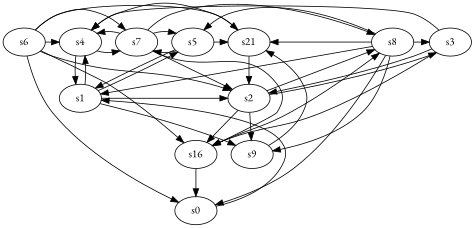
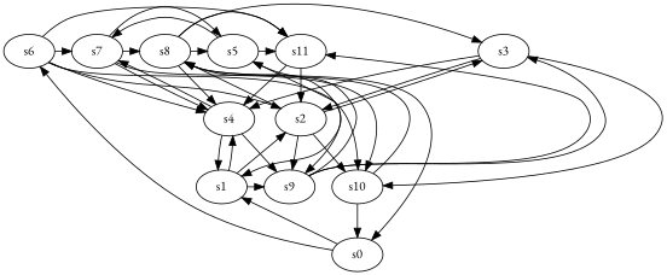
  digraph {
    fontname="EB Garamond"
    node [fontname="EB Garamond" player=1]
    edge [fontname="EB Garamond"]
    s1 [player=0]
    s0
    s6
    s2
    s4
    s5
    s9 [player=0]
-   s10 [label=s16]
-   s11 [player=0 label=s21]
+   s10
+   s11 [player=0]
    s7 [player=0]
    s3
    s8 [player=0]
    s1 -> s2 [constraint="time % 2 == 1 && time % 3 == 1"]
    s1 -> s4 [constraint="!(time % 4 == 2)"]
-   s1 -> s5 [constraint="time % 8 == 2"]
+   s9 -> s5 [constraint="time % 8 == 2"]
    s1 -> s9 [constraint="time % 3 == 2 && time % 5 == 0"]
    s0 -> s1 [constraint="time % 5 == 0 || time % 5 == 0"]
-   s6 -> s0 [constraint="time % 6 == 2"]
+   s0 -> s6 [constraint="time % 6 == 2"]
    s6 -> s2 [constraint="time % 3 == 2 && time % 3 == 2"]
    s6 -> s4 [constraint="time % 2 == 0 && time % 4 == 3"]
    s6 -> s10 [constraint="time % 3 == 0"]
    s6 -> s11 [constraint="time % 7 == 5"]
    s6 -> s7 [constraint="time % 5 == 3 || time % 4 == 3"]
    s2 -> s9
    s2 -> s10
    s2 -> s3 [constraint="time % 4 == 0"]
    s2 -> s8 [constraint="time == 3"]
    s4 -> s1
+   s4 -> s9
    s4 -> s7 [constraint="time % 2 == 1 && time % 5 == 1"]
    s5 -> s1 [constraint="time % 3 == 1 && time % 5 == 1"]
    s5 -> s11 [constraint="time % 2 == 0 && time % 5 == 1"]
    s5 -> s7 [constraint="!(time % 5 == 2)"]
    s9 -> s11 [constraint="!(time % 5 == 3)"]
+   s9 -> s3 [constraint="time % 3 == 2 || time % 2 == 0"]
    s10 -> s0
    s10 -> s8 [constraint="time % 4 == 0 && time % 5 == 1"]
    s11 -> s2
    s11 -> s4 [constraint="time % 8 == 6"]
-   s7 -> s2 [constraint="time % 4 == 2 && time % 5 == 3"]
    s7 -> s4 [constraint="time % 2 == 0 || time % 4 == 1"]
    s7 -> s5 [constraint="time % 2 == 0 || time % 5 == 4"]
    s7 -> s10 [constraint="time % 6 == 3"]
    s7 -> s8 [constraint="time % 2 == 1 || time % 3 == 2"]
    s3 -> s2 [constraint="time % 6 == 3"]
    s3 -> s4 [constraint="time % 4 == 0 && time % 4 == 1"]
    s3 -> s10 [constraint="!(time % 2 == 0)"]
    s8 -> s0 [constraint="time % 4 == 3 && time % 5 == 3"]
-   s8 -> s1 [constraint="time == 1 || time == 2 || time == 5 || time == 9 || time == 13"]
+   s8 -> s4 [constraint="time == 1 || time == 2 || time == 5 || time == 9 || time == 13"]
    s8 -> s5 [constraint="!(time % 2 == 1)"]
    s8 -> s9 [constraint="!(time % 6 == 0)"]
    s8 -> s11 [constraint="!(time % 3 == 2)"]
    s8 -> s3 [constraint="time % 3 == 0 || time % 5 == 3"]
  }
